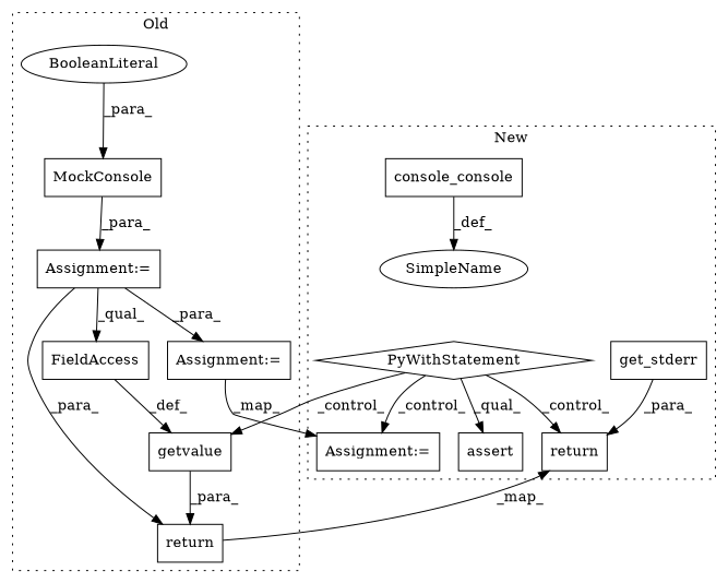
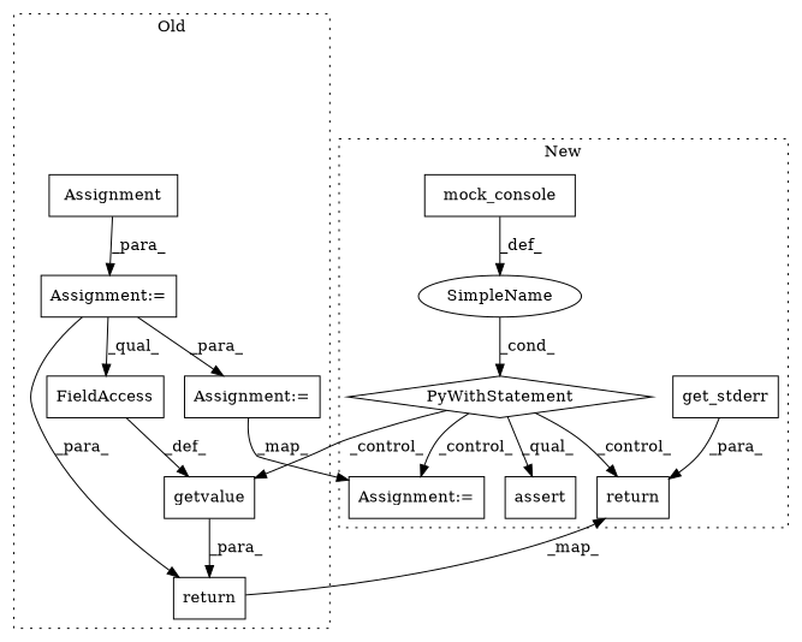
  digraph {
    node [a=32 l=1 shape=box]
    n1 [l=10 label=getvalue s=4285]
    n2 [a=7 label="Assignment:=" s=3669]
    n3 [a=22 l=14 label=FieldAccess s=4270]
-   n4 [l="12,1" label=MockConsole s="3670,3687"]
-   n5 [a=9 l=5 label=BooleanLiteral s=3682 shape=ellipse]
+   n4 [l="12,1" label=Assignment s="3670,3687"]
    n6 [a=7 label="Assignment:=" s=3787]
    n7 [a=41 l=12 label=return s=4229]
    n8 [a=104 l="10,2" label=PyWithStatement s="3815,3868" shape=diamond]
-   n9 [l="13,1" label=console_console s="3825,3867"]
+   n9 [l="13,1" label=mock_console s="3825,3867"]
    n10 [a=42 label=SimpleName shape=ellipse l=""]
    n11 [l=12 label=get_stderr s=4391]
    n12 [a=7 label="Assignment:=" s=3887]
    n13 [a=6 l=7 label=assert s=4294]
    n14 [a=41 l=14 label=return s=4335]
    subgraph cluster_1 {
      label=Old
      style=dotted
      n1
      n2
      n3
      n4
-     n5
      n6
      n7
    }
    subgraph cluster_2 {
      label=New
      style=dotted
      n8
      n9
      n10
      n11
      n12
      n13
      n14
    }
    n1 -> n7 [label=_para_]
    n2 -> n3 [label=_qual_]
    n2 -> n6 [label=_para_]
    n2 -> n7 [label=_para_]
    n3 -> n1 [label=_def_]
    n4 -> n2 [label=_para_]
-   n5 -> n4 [label=_para_]
    n6 -> n12 [label=_map_]
    n7 -> n14 [label=_map_]
    n8 -> n1 [label=_control_]
    n8 -> n12 [label=_control_]
    n8 -> n13 [label=_qual_]
    n8 -> n14 [label=_control_]
    n9 -> n10 [label=_def_]
+   n10 -> n8 [label=_cond_]
    n11 -> n14 [label=_para_]
  }
